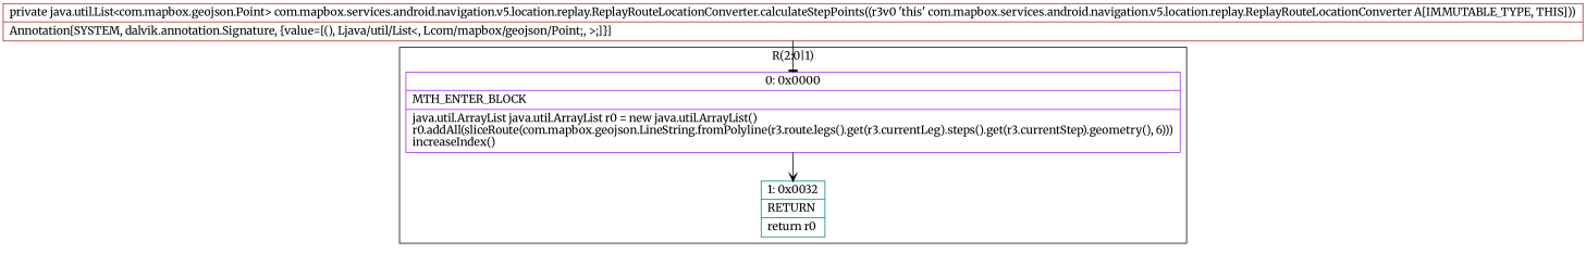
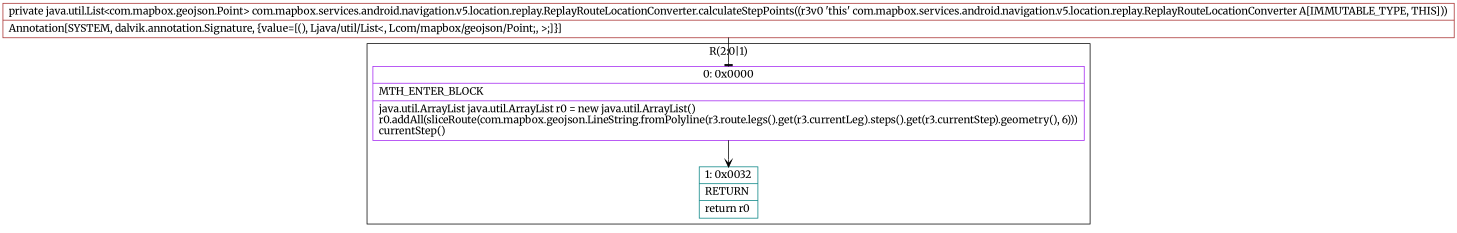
  digraph {
    fontname=Merriweather
    node [shape=record fontname=Merriweather]
    edge [fontname=Merriweather]
-   n1 [color=purple label="{0\:\ 0x0000|MTH_ENTER_BLOCK\l|java.util.ArrayList java.util.ArrayList r0 = new java.util.ArrayList()\lr0.addAll(sliceRoute(com.mapbox.geojson.LineString.fromPolyline(r3.route.legs().get(r3.currentLeg).steps().get(r3.currentStep).geometry(), 6)))\lincreaseIndex()\l}"]
+   n1 [color=purple label="{0\:\ 0x0000|MTH_ENTER_BLOCK\l|java.util.ArrayList java.util.ArrayList r0 = new java.util.ArrayList()\lr0.addAll(sliceRoute(com.mapbox.geojson.LineString.fromPolyline(r3.route.legs().get(r3.currentLeg).steps().get(r3.currentStep).geometry(), 6)))\lcurrentStep()\l}"]
    n2 [color=teal label="{1\:\ 0x0032|RETURN\l|return r0\l}"]
    n3 [label="{private java.util.List\<com.mapbox.geojson.Point\> com.mapbox.services.android.navigation.v5.location.replay.ReplayRouteLocationConverter.calculateStepPoints((r3v0 'this' com.mapbox.services.android.navigation.v5.location.replay.ReplayRouteLocationConverter A[IMMUTABLE_TYPE, THIS]))  | Annotation[SYSTEM, dalvik.annotation.Signature, \{value=[(), Ljava\/util\/List\<, Lcom\/mapbox\/geojson\/Point;, \>;]\}]\l}" color=brown]
    subgraph cluster_1 {
      label="R(2:0|1)"
      n1
      n2
    }
    n1 -> n2 [arrowhead=vee]
    n3 -> n1 [arrowhead=tee]
  }
